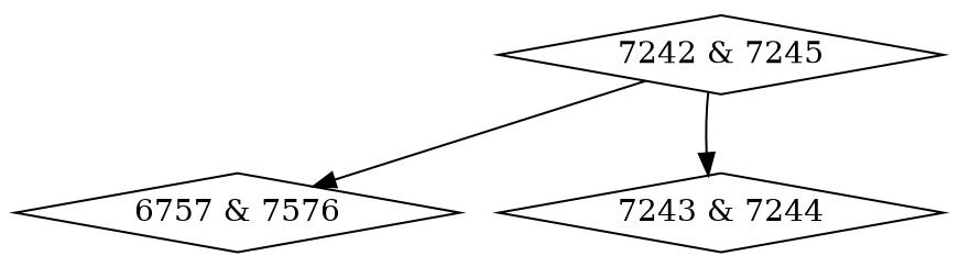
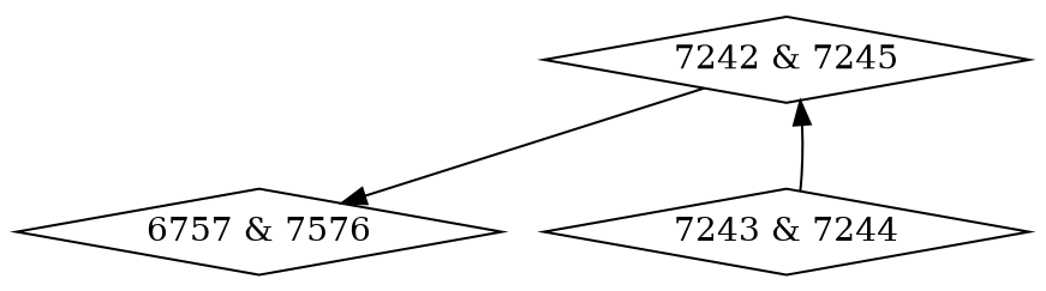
  digraph {
    node [shape=diamond]
    n1 [label="6757 & 7576"]
    n2 [label="7242 & 7245"]
    n3 [label="7243 & 7244"]
    n2 -> n1
-   n2 -> n3
+   n3 -> n2
  }
